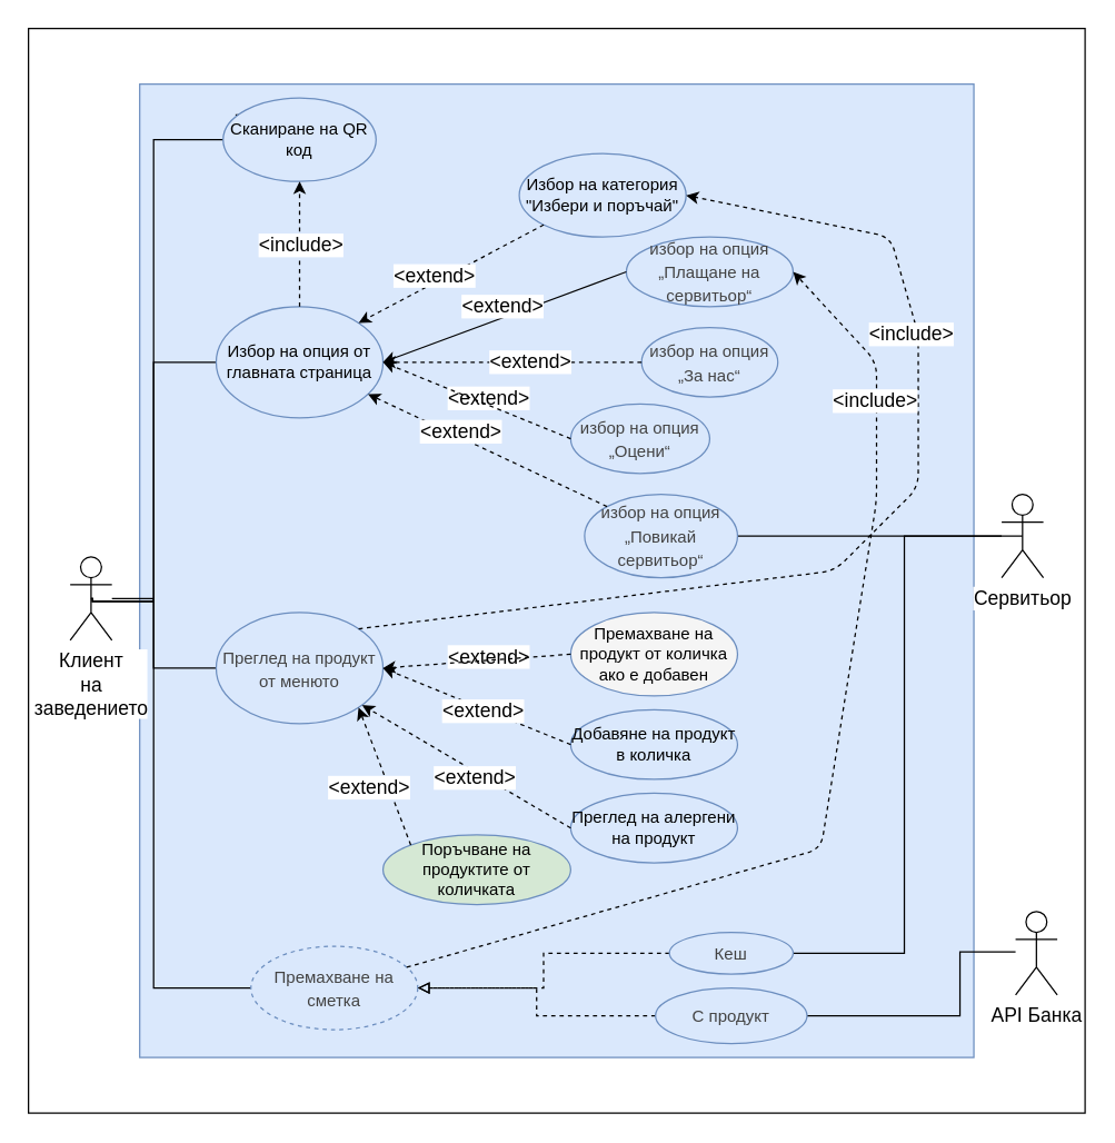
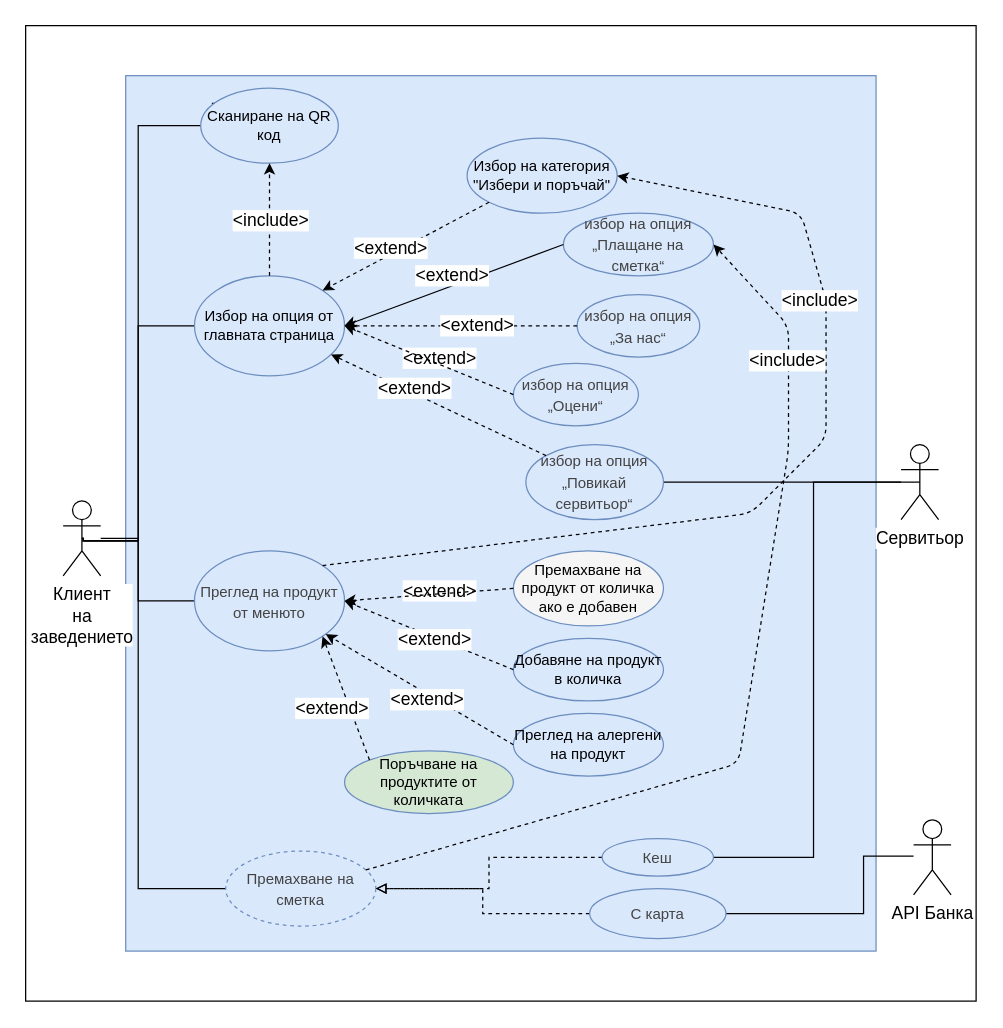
  <mxCell id="0" />
  <mxCell id="1" parent="0" />
  <mxCell id="2" value="" style="rounded=0;whiteSpace=wrap;html=1;" parent="1" vertex="1"><mxGeometry width="760" height="780" as="geometry" x="20" y="20" /></mxCell>
  <mxCell id="3" value="" style="rounded=0;whiteSpace=wrap;html=1;fillColor=#dae8fc;strokeColor=#6c8ebf;" parent="1" vertex="1"><mxGeometry x="100" y="60" width="600" height="700" as="geometry" /></mxCell>
  <mxCell id="4" style="edgeStyle=orthogonalEdgeStyle;rounded=0;orthogonalLoop=1;jettySize=auto;html=1;exitX=0.5;exitY=0.5;exitDx=0;exitDy=0;exitPerimeter=0;endArrow=none;endFill=0;entryX=0.081;entryY=0.204;entryDx=0;entryDy=0;entryPerimeter=0;" parent="1" source="8" target="10" edge="1"><mxGeometry relative="1" as="geometry"><mxPoint x="100" y="110.529" as="targetPoint" /><Array as="points"><mxPoint x="66" y="432" /><mxPoint x="110" y="432" /><mxPoint x="110" y="100" /><mxPoint x="248" y="100" /><mxPoint x="248" y="82" /></Array></mxGeometry></mxCell>
  <mxCell id="5" style="edgeStyle=orthogonalEdgeStyle;rounded=0;orthogonalLoop=1;jettySize=auto;html=1;exitX=0.5;exitY=0.5;exitDx=0;exitDy=0;exitPerimeter=0;endArrow=none;endFill=0;" parent="1" source="8" target="9" edge="1"><mxGeometry relative="1" as="geometry"><mxPoint x="80" y="510" as="targetPoint" /><Array as="points"><mxPoint x="66" y="432" /><mxPoint x="110" y="432" /><mxPoint x="110" y="260" /></Array></mxGeometry></mxCell>
  <mxCell id="6" style="edgeStyle=orthogonalEdgeStyle;rounded=0;orthogonalLoop=1;jettySize=auto;html=1;exitX=0.5;exitY=0.5;exitDx=0;exitDy=0;exitPerimeter=0;endArrow=none;endFill=0;fontSize=14;" parent="1" source="8" target="11" edge="1"><mxGeometry relative="1" as="geometry"><Array as="points"><mxPoint x="66" y="432" /><mxPoint x="110" y="432" /><mxPoint x="110" y="480" /></Array></mxGeometry></mxCell>
  <mxCell id="7" style="edgeStyle=orthogonalEdgeStyle;rounded=0;orthogonalLoop=1;jettySize=auto;html=1;entryX=0;entryY=0.5;entryDx=0;entryDy=0;startArrow=none;startFill=0;endArrow=none;endFill=0;" parent="1" source="8" target="36" edge="1"><mxGeometry relative="1" as="geometry"><Array as="points"><mxPoint x="110" y="430" /><mxPoint x="110" y="710" /></Array></mxGeometry></mxCell>
  <mxCell id="8" value="Клиент&lt;br&gt;на &lt;br&gt;заведението" style="shape=umlActor;verticalLabelPosition=bottom;labelBackgroundColor=#ffffff;verticalAlign=top;html=1;outlineConnect=0;fontSize=14;" parent="1" vertex="1"><mxGeometry x="50" y="400" width="30" height="60" as="geometry" /></mxCell>
  <mxCell id="9" value="Избор на опция oт главната страница" style="ellipse;whiteSpace=wrap;html=1;fillColor=#dae8fc;strokeColor=#6c8ebf;" parent="1" vertex="1"><mxGeometry x="155" y="220" width="120" height="80" as="geometry" /></mxCell>
  <mxCell id="10" value="&lt;font style=&quot;font-size: 12px&quot;&gt;Сканиране на QR код&lt;/font&gt;" style="ellipse;whiteSpace=wrap;html=1;fillColor=#dae8fc;strokeColor=#6c8ebf;strokeWidth=1;" parent="1" vertex="1"><mxGeometry x="160" y="70" width="110" height="60" as="geometry" /></mxCell>
  <mxCell id="11" value="&lt;span id=&quot;docs-internal-guid-3990857a-7fff-77f5-6d97-56b9a8b5561d&quot;&gt;&lt;span style=&quot;font-family: &amp;#34;arial&amp;#34; ; color: rgb(67 , 67 , 67) ; background-color: transparent ; vertical-align: baseline ; white-space: pre-wrap&quot;&gt;&lt;font style=&quot;font-size: 12px&quot;&gt;Преглед на продукт от менюто&lt;/font&gt;&lt;/span&gt;&lt;/span&gt;" style="ellipse;whiteSpace=wrap;html=1;strokeWidth=1;fontSize=14;fillColor=#dae8fc;strokeColor=#6c8ebf;" parent="1" vertex="1"><mxGeometry x="155" y="440" width="120" height="80" as="geometry" /></mxCell>
  <mxCell id="12" value="Избор на категория &quot;Избери и поръчай&quot;" style="ellipse;whiteSpace=wrap;html=1;fillColor=#dae8fc;strokeColor=#6c8ebf;" parent="1" vertex="1"><mxGeometry x="373" y="110" width="120" height="60" as="geometry" /></mxCell>
  <mxCell id="13" value="Добавяне на продукт в количка" style="ellipse;whiteSpace=wrap;html=1;fillColor=#dae8fc;strokeColor=#6c8ebf;" parent="1" vertex="1"><mxGeometry x="410" y="510" width="120" height="50" as="geometry" /></mxCell>
  <mxCell id="14" value="Премахване на продукт от количка ако е добавен" style="ellipse;whiteSpace=wrap;html=1;fillColor=#f5f5f5;strokeColor=#6c8ebf;" parent="1" vertex="1"><mxGeometry x="410" y="440" width="120" height="60" as="geometry" /></mxCell>
  <mxCell id="15" value="" style="endArrow=classic;html=1;fontSize=14;entryX=1;entryY=0;entryDx=0;entryDy=0;dashed=1;exitX=0;exitY=1;exitDx=0;exitDy=0;" parent="1" source="12" target="9" edge="1"><mxGeometry width="50" height="50" relative="1" as="geometry"><mxPoint x="430" y="210" as="sourcePoint" /><mxPoint x="400" y="170" as="targetPoint" /><Array as="points" /></mxGeometry></mxCell>
  <mxCell id="16" value="&amp;lt;extend&amp;gt;" style="text;html=1;align=center;verticalAlign=middle;resizable=0;points=[];;labelBackgroundColor=#ffffff;fontSize=14;" parent="15" vertex="1" connectable="0"><mxGeometry x="0.471" y="-3" relative="1" as="geometry"><mxPoint x="20.5" y="-13.5" as="offset" /></mxGeometry></mxCell>
  <mxCell id="17" value="" style="endArrow=classic;html=1;fontSize=14;entryX=1;entryY=0.5;entryDx=0;entryDy=0;dashed=1;exitX=0;exitY=0.5;exitDx=0;exitDy=0;" parent="1" source="13" target="11" edge="1"><mxGeometry width="50" height="50" relative="1" as="geometry"><mxPoint x="447.156" y="181.002" as="sourcePoint" /><mxPoint x="356.72" y="242.88" as="targetPoint" /><Array as="points" /></mxGeometry></mxCell>
  <mxCell id="18" value="&amp;lt;extend&amp;gt;" style="text;html=1;align=center;verticalAlign=middle;resizable=0;points=[];;labelBackgroundColor=#ffffff;fontSize=14;" parent="17" vertex="1" connectable="0"><mxGeometry x="0.471" y="-3" relative="1" as="geometry"><mxPoint x="38" y="-20" as="offset" /></mxGeometry></mxCell>
  <mxCell id="19" value="&lt;span style=&quot;font-size: 14px&quot;&gt;&amp;lt;extend&amp;gt;&lt;/span&gt;" style="text;html=1;align=center;verticalAlign=middle;resizable=0;points=[];;labelBackgroundColor=#ffffff;" parent="17" vertex="1" connectable="0"><mxGeometry x="-0.287" y="2" relative="1" as="geometry"><mxPoint x="-15" y="-6.5" as="offset" /></mxGeometry></mxCell>
  <mxCell id="20" value="" style="endArrow=classic;html=1;fontSize=14;entryX=1;entryY=0.5;entryDx=0;entryDy=0;dashed=1;exitX=0;exitY=0.5;exitDx=0;exitDy=0;" parent="1" source="14" target="11" edge="1"><mxGeometry width="50" height="50" relative="1" as="geometry"><mxPoint x="457.156" y="191.002" as="sourcePoint" /><mxPoint x="366.72" y="252.88" as="targetPoint" /><Array as="points" /></mxGeometry></mxCell>
  <mxCell id="21" style="edgeStyle=orthogonalEdgeStyle;rounded=0;orthogonalLoop=1;jettySize=auto;html=1;exitX=0.5;exitY=0.5;exitDx=0;exitDy=0;exitPerimeter=0;entryX=1;entryY=0.5;entryDx=0;entryDy=0;endArrow=none;endFill=0;fontSize=14;" parent="1" source="23" target="27" edge="1"><mxGeometry relative="1" as="geometry"><mxPoint x="750" y="370" as="targetPoint" /></mxGeometry></mxCell>
  <mxCell id="22" style="edgeStyle=orthogonalEdgeStyle;rounded=0;orthogonalLoop=1;jettySize=auto;html=1;entryX=1;entryY=0.5;entryDx=0;entryDy=0;startArrow=none;startFill=0;endArrow=none;endFill=0;" parent="1" source="23" target="49" edge="1"><mxGeometry relative="1" as="geometry"><Array as="points"><mxPoint x="650" y="385" /><mxPoint x="650" y="685" /></Array></mxGeometry></mxCell>
  <mxCell id="23" value="Сервитьор" style="shape=umlActor;verticalLabelPosition=bottom;labelBackgroundColor=#ffffff;verticalAlign=top;html=1;outlineConnect=0;strokeWidth=1;fontSize=14;" parent="1" vertex="1"><mxGeometry x="720" y="355" width="30" height="60" as="geometry" /></mxCell>
- <mxCell id="24" value="&lt;span id=&quot;docs-internal-guid-20f8525b-7fff-79ed-fe53-e2c8e4227910&quot;&gt;&lt;span style=&quot;font-family: &amp;#34;arial&amp;#34; ; color: rgb(67 , 67 , 67) ; background-color: transparent ; vertical-align: baseline ; white-space: pre-wrap ; font-size: 12px&quot;&gt;избор на опция „Плащане на сервитьор“&lt;/span&gt;&lt;/span&gt;" style="ellipse;whiteSpace=wrap;html=1;strokeWidth=1;fontSize=14;fillColor=#dae8fc;strokeColor=#6c8ebf;" parent="1" vertex="1"><mxGeometry x="450" y="170" width="120" height="50" as="geometry" /></mxCell>
+ <mxCell id="24" value="&lt;span id=&quot;docs-internal-guid-20f8525b-7fff-79ed-fe53-e2c8e4227910&quot;&gt;&lt;span style=&quot;font-family: &amp;#34;arial&amp;#34; ; color: rgb(67 , 67 , 67) ; background-color: transparent ; vertical-align: baseline ; white-space: pre-wrap ; font-size: 12px&quot;&gt;избор на опция „Плащане на сметка“&lt;/span&gt;&lt;/span&gt;" style="ellipse;whiteSpace=wrap;html=1;strokeWidth=1;fontSize=14;fillColor=#dae8fc;strokeColor=#6c8ebf;" parent="1" vertex="1"><mxGeometry x="450" y="170" width="120" height="50" as="geometry" /></mxCell>
  <mxCell id="25" value="&lt;span id=&quot;docs-internal-guid-be74b429-7fff-a94e-79b3-cc88062923f7&quot;&gt;&lt;span style=&quot;font-family: &amp;#34;arial&amp;#34; ; color: rgb(67 , 67 , 67) ; background-color: transparent ; vertical-align: baseline ; white-space: pre-wrap&quot;&gt;&lt;font style=&quot;font-size: 12px&quot;&gt;избор на опция „Оцени“&lt;/font&gt;&lt;/span&gt;&lt;/span&gt;" style="ellipse;whiteSpace=wrap;html=1;strokeWidth=1;fontSize=14;fillColor=#dae8fc;strokeColor=#6c8ebf;" parent="1" vertex="1"><mxGeometry x="410" y="290" width="100" height="50" as="geometry" /></mxCell>
  <mxCell id="26" value="&lt;span id=&quot;docs-internal-guid-4d04b2e6-7fff-f190-9308-3c3c70a8bca8&quot;&gt;&lt;span style=&quot;font-family: &amp;#34;arial&amp;#34; ; color: rgb(67 , 67 , 67) ; background-color: transparent ; vertical-align: baseline ; white-space: pre-wrap&quot;&gt;&lt;font style=&quot;font-size: 12px&quot;&gt;избор на опция „За нас“&lt;/font&gt;&lt;/span&gt;&lt;/span&gt;" style="ellipse;whiteSpace=wrap;html=1;strokeWidth=1;fontSize=14;fillColor=#dae8fc;strokeColor=#6c8ebf;" parent="1" vertex="1"><mxGeometry x="461" y="235" width="98" height="50" as="geometry" /></mxCell>
  <mxCell id="27" value="&lt;span id=&quot;docs-internal-guid-4d04b2e6-7fff-f190-9308-3c3c70a8bca8&quot;&gt;&lt;span style=&quot;font-family: &amp;#34;arial&amp;#34; ; color: rgb(67 , 67 , 67) ; background-color: transparent ; vertical-align: baseline ; white-space: pre-wrap&quot;&gt;&lt;font style=&quot;font-size: 12px&quot;&gt;избор на опция „Повикай сервитьор“&lt;/font&gt;&lt;/span&gt;&lt;/span&gt;" style="ellipse;whiteSpace=wrap;html=1;strokeWidth=1;fontSize=14;fillColor=#dae8fc;strokeColor=#6c8ebf;" parent="1" vertex="1"><mxGeometry x="420" y="355" width="110" height="60" as="geometry" /></mxCell>
  <mxCell id="28" value="" style="endArrow=classic;html=1;fontSize=14;entryX=1;entryY=0.5;entryDx=0;entryDy=0;dashed=0;exitX=0;exitY=0.5;exitDx=0;exitDy=0;" parent="1" source="24" target="9" edge="1"><mxGeometry width="50" height="50" relative="1" as="geometry"><mxPoint x="407.574" y="171.213" as="sourcePoint" /><mxPoint x="356.72" y="242.88" as="targetPoint" /><Array as="points" /></mxGeometry></mxCell>
  <mxCell id="29" value="&amp;lt;extend&amp;gt;" style="text;html=1;align=center;verticalAlign=middle;resizable=0;points=[];;labelBackgroundColor=#ffffff;fontSize=14;" parent="28" vertex="1" connectable="0"><mxGeometry x="0.471" y="-3" relative="1" as="geometry"><mxPoint x="39.5" y="-20" as="offset" /></mxGeometry></mxCell>
  <mxCell id="30" value="" style="endArrow=classic;html=1;fontSize=14;entryX=1;entryY=0.5;entryDx=0;entryDy=0;dashed=1;" parent="1" source="26" target="9" edge="1"><mxGeometry width="50" height="50" relative="1" as="geometry"><mxPoint x="417.574" y="181.213" as="sourcePoint" /><mxPoint x="366.72" y="252.88" as="targetPoint" /><Array as="points" /></mxGeometry></mxCell>
  <mxCell id="31" value="&amp;lt;extend&amp;gt;" style="text;html=1;align=center;verticalAlign=middle;resizable=0;points=[];;labelBackgroundColor=#ffffff;fontSize=14;" parent="30" vertex="1" connectable="0"><mxGeometry x="0.471" y="-3" relative="1" as="geometry"><mxPoint x="26" y="28" as="offset" /></mxGeometry></mxCell>
  <mxCell id="32" value="" style="endArrow=classic;html=1;fontSize=14;entryX=1;entryY=0.5;entryDx=0;entryDy=0;dashed=1;exitX=0;exitY=0.5;exitDx=0;exitDy=0;" parent="1" source="25" target="9" edge="1"><mxGeometry width="50" height="50" relative="1" as="geometry"><mxPoint x="427.574" y="191.213" as="sourcePoint" /><mxPoint x="376.72" y="262.88" as="targetPoint" /><Array as="points" /></mxGeometry></mxCell>
  <mxCell id="33" value="&amp;lt;extend&amp;gt;" style="text;html=1;align=center;verticalAlign=middle;resizable=0;points=[];;labelBackgroundColor=#ffffff;fontSize=14;" parent="32" vertex="1" connectable="0"><mxGeometry x="0.471" y="-3" relative="1" as="geometry"><mxPoint x="68" y="-12" as="offset" /></mxGeometry></mxCell>
  <mxCell id="34" value="" style="endArrow=classic;html=1;fontSize=14;dashed=1;exitX=0;exitY=0;exitDx=0;exitDy=0;" parent="1" source="27" target="9" edge="1"><mxGeometry width="50" height="50" relative="1" as="geometry"><mxPoint x="437.574" y="201.213" as="sourcePoint" /><mxPoint x="386.72" y="272.88" as="targetPoint" /><Array as="points" /></mxGeometry></mxCell>
  <mxCell id="35" value="&amp;lt;extend&amp;gt;" style="text;html=1;align=center;verticalAlign=middle;resizable=0;points=[];;labelBackgroundColor=#ffffff;fontSize=14;" parent="34" vertex="1" connectable="0"><mxGeometry x="0.471" y="-3" relative="1" as="geometry"><mxPoint x="19.5" y="8.5" as="offset" /></mxGeometry></mxCell>
  <mxCell id="36" value="&lt;span id=&quot;docs-internal-guid-3990857a-7fff-77f5-6d97-56b9a8b5561d&quot;&gt;&lt;span style=&quot;font-family: &amp;#34;arial&amp;#34; ; color: rgb(67 , 67 , 67) ; background-color: transparent ; vertical-align: baseline ; white-space: pre-wrap&quot;&gt;&lt;font style=&quot;font-size: 12px&quot;&gt;Премахване на сметка&lt;br/&gt;&lt;/font&gt;&lt;/span&gt;&lt;/span&gt;" style="ellipse;whiteSpace=wrap;html=1;strokeWidth=1;fontSize=14;fillColor=#dae8fc;strokeColor=#6c8ebf;dashed=1;" parent="1" vertex="1"><mxGeometry x="180" y="680" width="120" height="60" as="geometry" /></mxCell>
  <mxCell id="37" value="" style="endArrow=classic;html=1;fontSize=14;dashed=1;exitX=0.5;exitY=0;exitDx=0;exitDy=0;entryX=0.5;entryY=1;entryDx=0;entryDy=0;" parent="1" source="9" target="10" edge="1"><mxGeometry width="50" height="50" relative="1" as="geometry"><mxPoint x="256.609" y="204.787" as="sourcePoint" /><mxPoint x="173.581" y="145.154" as="targetPoint" /><Array as="points" /></mxGeometry></mxCell>
  <mxCell id="38" value="&amp;lt;include&amp;gt;" style="text;html=1;align=center;verticalAlign=middle;resizable=0;points=[];;labelBackgroundColor=#ffffff;fontSize=14;" parent="37" vertex="1" connectable="0"><mxGeometry x="0.471" y="-3" relative="1" as="geometry"><mxPoint x="-3" y="21" as="offset" /></mxGeometry></mxCell>
  <mxCell id="39" value="" style="endArrow=classic;html=1;fontSize=14;dashed=1;exitX=1;exitY=0;exitDx=0;exitDy=0;entryX=1;entryY=0.5;entryDx=0;entryDy=0;" parent="1" source="11" target="12" edge="1"><mxGeometry width="50" height="50" relative="1" as="geometry"><mxPoint x="260" y="440" as="sourcePoint" /><mxPoint x="260" y="350" as="targetPoint" /><Array as="points"><mxPoint x="600" y="410" /><mxPoint x="660" y="350" /><mxPoint x="660" y="240" /><mxPoint x="640" y="170" /></Array></mxGeometry></mxCell>
  <mxCell id="40" value="&amp;lt;include&amp;gt;" style="text;html=1;align=center;verticalAlign=middle;resizable=0;points=[];;labelBackgroundColor=#ffffff;fontSize=14;" parent="39" vertex="1" connectable="0"><mxGeometry x="0.471" y="-3" relative="1" as="geometry"><mxPoint x="-3" y="21" as="offset" /></mxGeometry></mxCell>
  <mxCell id="41" value="Преглед на алергени на продукт" style="ellipse;whiteSpace=wrap;html=1;fillColor=#dae8fc;strokeColor=#6c8ebf;" parent="1" vertex="1"><mxGeometry x="410" y="570" width="120" height="50" as="geometry" /></mxCell>
  <mxCell id="42" value="" style="endArrow=classic;html=1;fontSize=14;dashed=1;exitX=0;exitY=0.5;exitDx=0;exitDy=0;" parent="1" source="41" target="11" edge="1"><mxGeometry width="50" height="50" relative="1" as="geometry"><mxPoint x="420" y="545" as="sourcePoint" /><mxPoint x="285" y="490" as="targetPoint" /><Array as="points" /></mxGeometry></mxCell>
  <mxCell id="43" value="&lt;span style=&quot;font-size: 14px&quot;&gt;&amp;lt;extend&amp;gt;&lt;/span&gt;" style="text;html=1;align=center;verticalAlign=middle;resizable=0;points=[];;labelBackgroundColor=#ffffff;" parent="42" vertex="1" connectable="0"><mxGeometry x="-0.287" y="2" relative="1" as="geometry"><mxPoint x="-15" y="-6.5" as="offset" /></mxGeometry></mxCell>
  <mxCell id="44" style="edgeStyle=orthogonalEdgeStyle;rounded=0;orthogonalLoop=1;jettySize=auto;html=1;entryX=1;entryY=0.5;entryDx=0;entryDy=0;startArrow=none;startFill=0;endArrow=none;endFill=0;" parent="1" source="45" target="47" edge="1"><mxGeometry relative="1" as="geometry"><Array as="points"><mxPoint x="690" y="684" /><mxPoint x="690" y="730" /></Array></mxGeometry></mxCell>
  <mxCell id="45" value="API Банка" style="shape=umlActor;verticalLabelPosition=bottom;labelBackgroundColor=#ffffff;verticalAlign=top;html=1;outlineConnect=0;strokeWidth=1;fontSize=14;" parent="1" vertex="1"><mxGeometry x="730" y="655" width="30" height="60" as="geometry" /></mxCell>
  <mxCell id="46" style="edgeStyle=orthogonalEdgeStyle;rounded=0;orthogonalLoop=1;jettySize=auto;html=1;entryX=1;entryY=0.5;entryDx=0;entryDy=0;startArrow=none;startFill=0;endArrow=block;endFill=0;dashed=1;" parent="1" source="47" target="36" edge="1"><mxGeometry relative="1" as="geometry" /></mxCell>
- <mxCell id="47" value="&lt;span id=&quot;docs-internal-guid-20f8525b-7fff-79ed-fe53-e2c8e4227910&quot;&gt;&lt;span style=&quot;font-family: &amp;#34;arial&amp;#34; ; color: rgb(67 , 67 , 67) ; background-color: transparent ; vertical-align: baseline ; white-space: pre-wrap ; font-size: 12px&quot;&gt;С продукт&lt;br/&gt;&lt;/span&gt;&lt;/span&gt;" style="ellipse;whiteSpace=wrap;html=1;strokeWidth=1;fontSize=14;fillColor=#dae8fc;strokeColor=#6c8ebf;" parent="1" vertex="1"><mxGeometry x="471" y="710" width="109" height="40" as="geometry" /></mxCell>
+ <mxCell id="47" value="&lt;span id=&quot;docs-internal-guid-20f8525b-7fff-79ed-fe53-e2c8e4227910&quot;&gt;&lt;span style=&quot;font-family: &amp;#34;arial&amp;#34; ; color: rgb(67 , 67 , 67) ; background-color: transparent ; vertical-align: baseline ; white-space: pre-wrap ; font-size: 12px&quot;&gt;С карта&lt;br/&gt;&lt;/span&gt;&lt;/span&gt;" style="ellipse;whiteSpace=wrap;html=1;strokeWidth=1;fontSize=14;fillColor=#dae8fc;strokeColor=#6c8ebf;" parent="1" vertex="1"><mxGeometry x="471" y="710" width="109" height="40" as="geometry" /></mxCell>
  <mxCell id="48" style="edgeStyle=orthogonalEdgeStyle;rounded=0;orthogonalLoop=1;jettySize=auto;html=1;entryX=1;entryY=0.5;entryDx=0;entryDy=0;startArrow=none;startFill=0;endArrow=block;endFill=0;dashed=1;" parent="1" source="49" target="36" edge="1"><mxGeometry relative="1" as="geometry" /></mxCell>
  <mxCell id="49" value="&lt;span id=&quot;docs-internal-guid-20f8525b-7fff-79ed-fe53-e2c8e4227910&quot;&gt;&lt;span style=&quot;font-family: &amp;#34;arial&amp;#34; ; color: rgb(67 , 67 , 67) ; background-color: transparent ; vertical-align: baseline ; white-space: pre-wrap ; font-size: 12px&quot;&gt;Кеш&lt;br/&gt;&lt;/span&gt;&lt;/span&gt;" style="ellipse;whiteSpace=wrap;html=1;strokeWidth=1;fontSize=14;fillColor=#dae8fc;strokeColor=#6c8ebf;" parent="1" vertex="1"><mxGeometry x="481" y="670" width="89" height="30" as="geometry" /></mxCell>
  <mxCell id="50" value="" style="endArrow=classic;html=1;fontSize=14;dashed=1;entryX=1;entryY=0.5;entryDx=0;entryDy=0;" parent="1" source="36" target="24" edge="1"><mxGeometry width="50" height="50" relative="1" as="geometry"><mxPoint x="267.426" y="461.716" as="sourcePoint" /><mxPoint x="503" y="150" as="targetPoint" /><Array as="points"><mxPoint x="590" y="610" /><mxPoint x="630" y="360" /><mxPoint x="630" y="260" /></Array></mxGeometry></mxCell>
  <mxCell id="51" value="&amp;lt;include&amp;gt;" style="text;html=1;align=center;verticalAlign=middle;resizable=0;points=[];;labelBackgroundColor=#ffffff;fontSize=14;" parent="50" vertex="1" connectable="0"><mxGeometry x="0.471" y="-3" relative="1" as="geometry"><mxPoint x="-3" y="-82.48" as="offset" /></mxGeometry></mxCell>
  <mxCell id="52" value="Поръчване на продуктите от количката" style="ellipse;whiteSpace=wrap;html=1;fillColor=#d5e8d4;strokeColor=#6c8ebf;" parent="1" vertex="1"><mxGeometry x="275" y="600" width="135" height="50" as="geometry" /></mxCell>
  <mxCell id="53" value="" style="endArrow=classic;html=1;fontSize=14;dashed=1;exitX=0;exitY=0;exitDx=0;exitDy=0;entryX=1;entryY=1;entryDx=0;entryDy=0;" parent="1" source="52" target="11" edge="1"><mxGeometry width="50" height="50" relative="1" as="geometry"><mxPoint x="420" y="605" as="sourcePoint" /><mxPoint x="270.002" y="516.456" as="targetPoint" /><Array as="points" /></mxGeometry></mxCell>
  <mxCell id="54" value="&lt;span style=&quot;font-size: 14px&quot;&gt;&amp;lt;extend&amp;gt;&lt;/span&gt;" style="text;html=1;align=center;verticalAlign=middle;resizable=0;points=[];;labelBackgroundColor=#ffffff;" parent="53" vertex="1" connectable="0"><mxGeometry x="-0.287" y="2" relative="1" as="geometry"><mxPoint x="-15" y="-6.5" as="offset" /></mxGeometry></mxCell>
